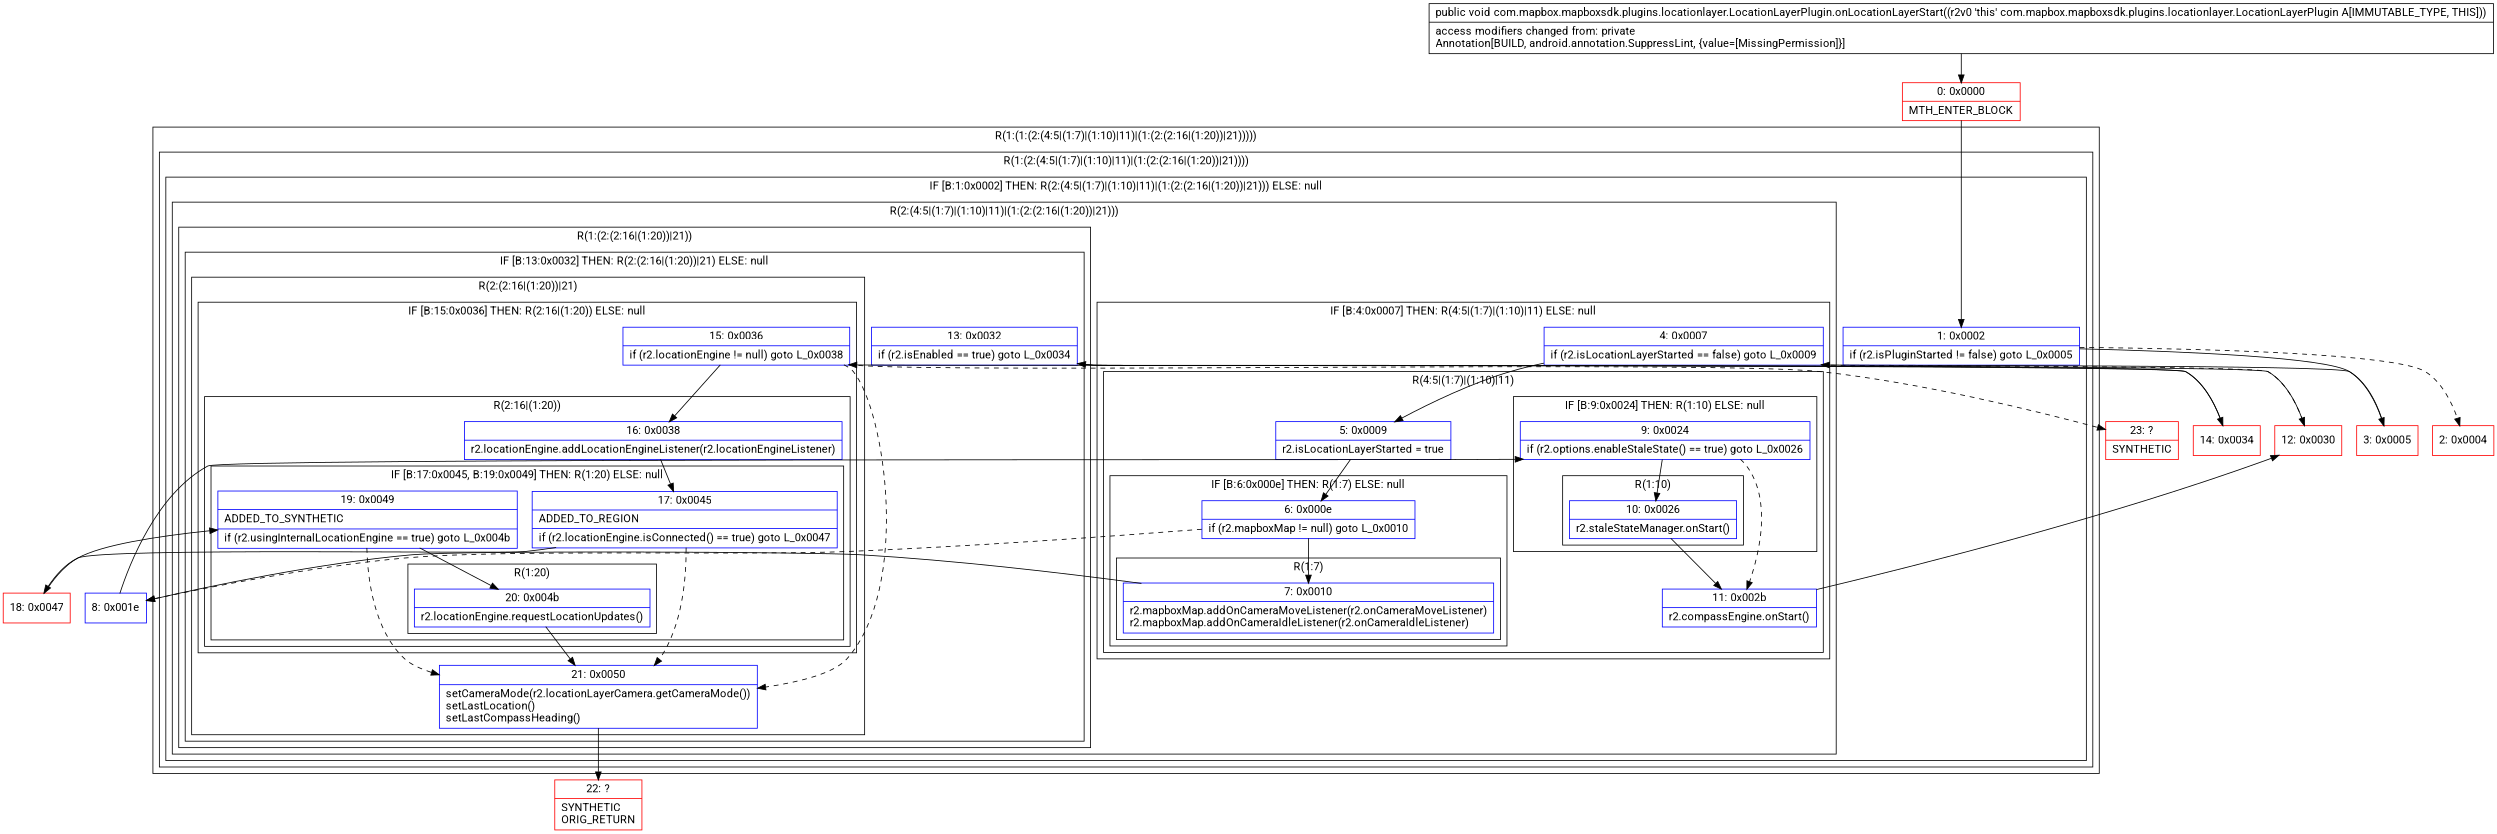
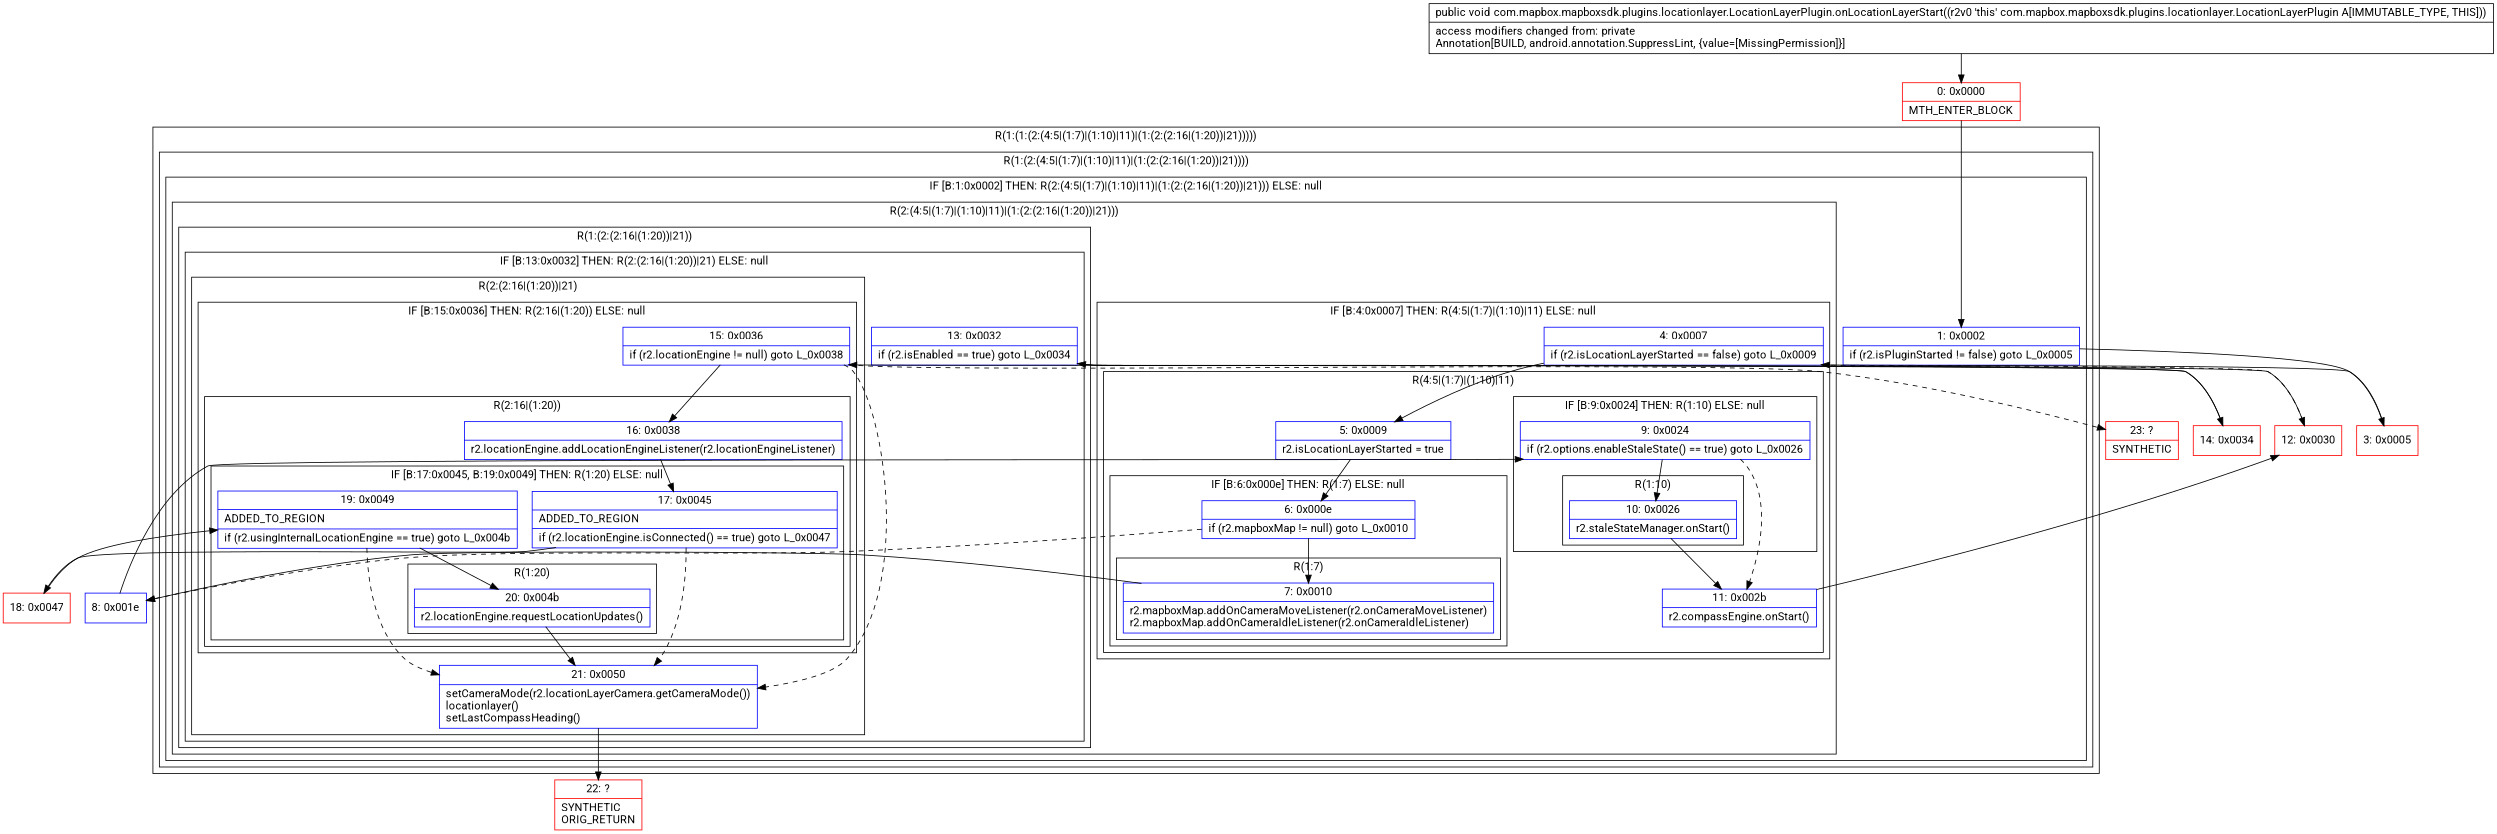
  digraph {
    fontname=Roboto
    node [color=blue fontname=Roboto shape=record]
    edge [fontname=Roboto]
    n1 [label="{7\:\ 0x0010|r2.mapboxMap.addOnCameraMoveListener(r2.onCameraMoveListener)\lr2.mapboxMap.addOnCameraIdleListener(r2.onCameraIdleListener)\l}"]
    n2 [label="{6\:\ 0x000e|if (r2.mapboxMap != null) goto L_0x0010\l}"]
    n3 [label="{10\:\ 0x0026|r2.staleStateManager.onStart()\l}"]
    n4 [label="{9\:\ 0x0024|if (r2.options.enableStaleState() == true) goto L_0x0026\l}"]
    n5 [label="{5\:\ 0x0009|r2.isLocationLayerStarted = true\l}"]
    n6 [label="{11\:\ 0x002b|r2.compassEngine.onStart()\l}"]
    n7 [label="{4\:\ 0x0007|if (r2.isLocationLayerStarted == false) goto L_0x0009\l}"]
    n8 [label="{20\:\ 0x004b|r2.locationEngine.requestLocationUpdates()\l}"]
    n9 [label="{17\:\ 0x0045|ADDED_TO_REGION\l|if (r2.locationEngine.isConnected() == true) goto L_0x0047\l}"]
-   n10 [label="{19\:\ 0x0049|ADDED_TO_SYNTHETIC\l|if (r2.usingInternalLocationEngine == true) goto L_0x004b\l}"]
+   n10 [label="{19\:\ 0x0049|ADDED_TO_REGION\l|if (r2.usingInternalLocationEngine == true) goto L_0x004b\l}"]
    n11 [label="{16\:\ 0x0038|r2.locationEngine.addLocationEngineListener(r2.locationEngineListener)\l}"]
    n12 [label="{15\:\ 0x0036|if (r2.locationEngine != null) goto L_0x0038\l}"]
-   n13 [label="{21\:\ 0x0050|setCameraMode(r2.locationLayerCamera.getCameraMode())\lsetLastLocation()\lsetLastCompassHeading()\l}"]
+   n13 [label="{21\:\ 0x0050|setCameraMode(r2.locationLayerCamera.getCameraMode())\llocationlayer()\lsetLastCompassHeading()\l}"]
    n14 [label="{13\:\ 0x0032|if (r2.isEnabled == true) goto L_0x0034\l}"]
    n15 [label="{1\:\ 0x0002|if (r2.isPluginStarted != false) goto L_0x0005\l}"]
    n16 [label="{8\:\ 0x001e}"]
    n17 [color=red label="{12\:\ 0x0030}"]
    n18 [color=red label="{18\:\ 0x0047}"]
    n19 [color=red label="{23\:\ ?|SYNTHETIC\l}"]
    n20 [color=red label="{22\:\ ?|SYNTHETIC\lORIG_RETURN\l}"]
    n21 [color=red label="{14\:\ 0x0034}"]
-   n22 [color=red label="{2\:\ 0x0004}"]
    n23 [color=red label="{3\:\ 0x0005}"]
    n24 [color=red label="{0\:\ 0x0000|MTH_ENTER_BLOCK\l}"]
    n25 [label="{public void com.mapbox.mapboxsdk.plugins.locationlayer.LocationLayerPlugin.onLocationLayerStart((r2v0 'this' com.mapbox.mapboxsdk.plugins.locationlayer.LocationLayerPlugin A[IMMUTABLE_TYPE, THIS]))  | access modifiers changed from: private\lAnnotation[BUILD, android.annotation.SuppressLint, \{value=[MissingPermission]\}]\l}" color=""]
    subgraph cluster_1 {
      label="R(1:(1:(2:(4:5|(1:7)|(1:10)|11)|(1:(2:(2:16|(1:20))|21)))))"
      subgraph cluster_2 {
        label="R(1:(2:(4:5|(1:7)|(1:10)|11)|(1:(2:(2:16|(1:20))|21))))"
        subgraph cluster_3 {
          label="IF [B:1:0x0002] THEN: R(2:(4:5|(1:7)|(1:10)|11)|(1:(2:(2:16|(1:20))|21))) ELSE: null"
          n15
          subgraph cluster_4 {
            label="R(2:(4:5|(1:7)|(1:10)|11)|(1:(2:(2:16|(1:20))|21)))"
            subgraph cluster_5 {
              label="IF [B:4:0x0007] THEN: R(4:5|(1:7)|(1:10)|11) ELSE: null"
              n7
              subgraph cluster_6 {
                label="R(4:5|(1:7)|(1:10)|11)"
                n5
                n6
                subgraph cluster_7 {
                  label="IF [B:6:0x000e] THEN: R(1:7) ELSE: null"
                  n2
                  subgraph cluster_8 {
                    label="R(1:7)"
                    n1
                  }
                }
                subgraph cluster_9 {
                  label="IF [B:9:0x0024] THEN: R(1:10) ELSE: null"
                  n4
                  subgraph cluster_10 {
                    label="R(1:10)"
                    n3
                  }
                }
              }
            }
            subgraph cluster_11 {
              label="R(1:(2:(2:16|(1:20))|21))"
              subgraph cluster_12 {
                label="IF [B:13:0x0032] THEN: R(2:(2:16|(1:20))|21) ELSE: null"
                n14
                subgraph cluster_13 {
                  label="R(2:(2:16|(1:20))|21)"
                  n13
                  subgraph cluster_14 {
                    label="IF [B:15:0x0036] THEN: R(2:16|(1:20)) ELSE: null"
                    n12
                    subgraph cluster_15 {
                      label="R(2:16|(1:20))"
                      n11
                      subgraph cluster_16 {
                        label="IF [B:17:0x0045, B:19:0x0049] THEN: R(1:20) ELSE: null"
                        n9
                        n10
                        subgraph cluster_17 {
                          label="R(1:20)"
                          n8
                        }
                      }
                    }
                  }
                }
              }
            }
          }
        }
      }
    }
    n1 -> n16
    n2 -> n1
    n2 -> n16 [style=dashed]
    n3 -> n6
    n4 -> n3
    n4 -> n6 [style=dashed]
    n5 -> n2
    n6 -> n17
    n7 -> n5
    n7 -> n17 [style=dashed]
    n8 -> n13
    n9 -> n13 [style=dashed]
    n9 -> n18
    n10 -> n8
    n10 -> n13 [style=dashed]
    n11 -> n9
    n12 -> n11
    n12 -> n13 [style=dashed]
    n12 -> n19 [style=dashed]
    n13 -> n20
    n14 -> n21
-   n15 -> n22 [style=dashed]
    n15 -> n23
    n16 -> n4
    n17 -> n14
    n18 -> n10
    n21 -> n12
    n23 -> n7
    n24 -> n15
    n25 -> n24
  }
